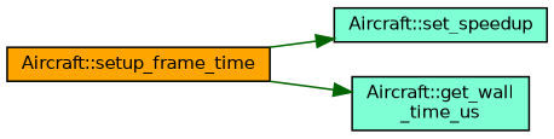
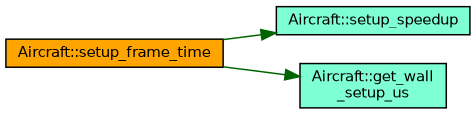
  digraph {
    rankdir=LR
    node [color=black fillcolor=aquamarine fontname=Helvetica fontsize=10 shape=record style=filled]
    edge [color=darkgreen fontname=Helvetica fontsize=10 labelfontname=Helvetica labelfontsize=10 style=solid]
-   n1 [fontcolor=black height=0.2 label="Aircraft::set_speedup" width=0.4]
+   n1 [fontcolor=black height=0.2 label="Aircraft::setup_speedup" width=0.4]
    n2 [fillcolor=orange height=0.2 label="Aircraft::setup_frame_time" width=0.4]
-   n3 [height=0.2 label="Aircraft::get_wall\l_time_us" width=0.4]
+   n3 [height=0.2 label="Aircraft::get_wall\l_setup_us" width=0.4]
    n2 -> n1
    n2 -> n3
  }
